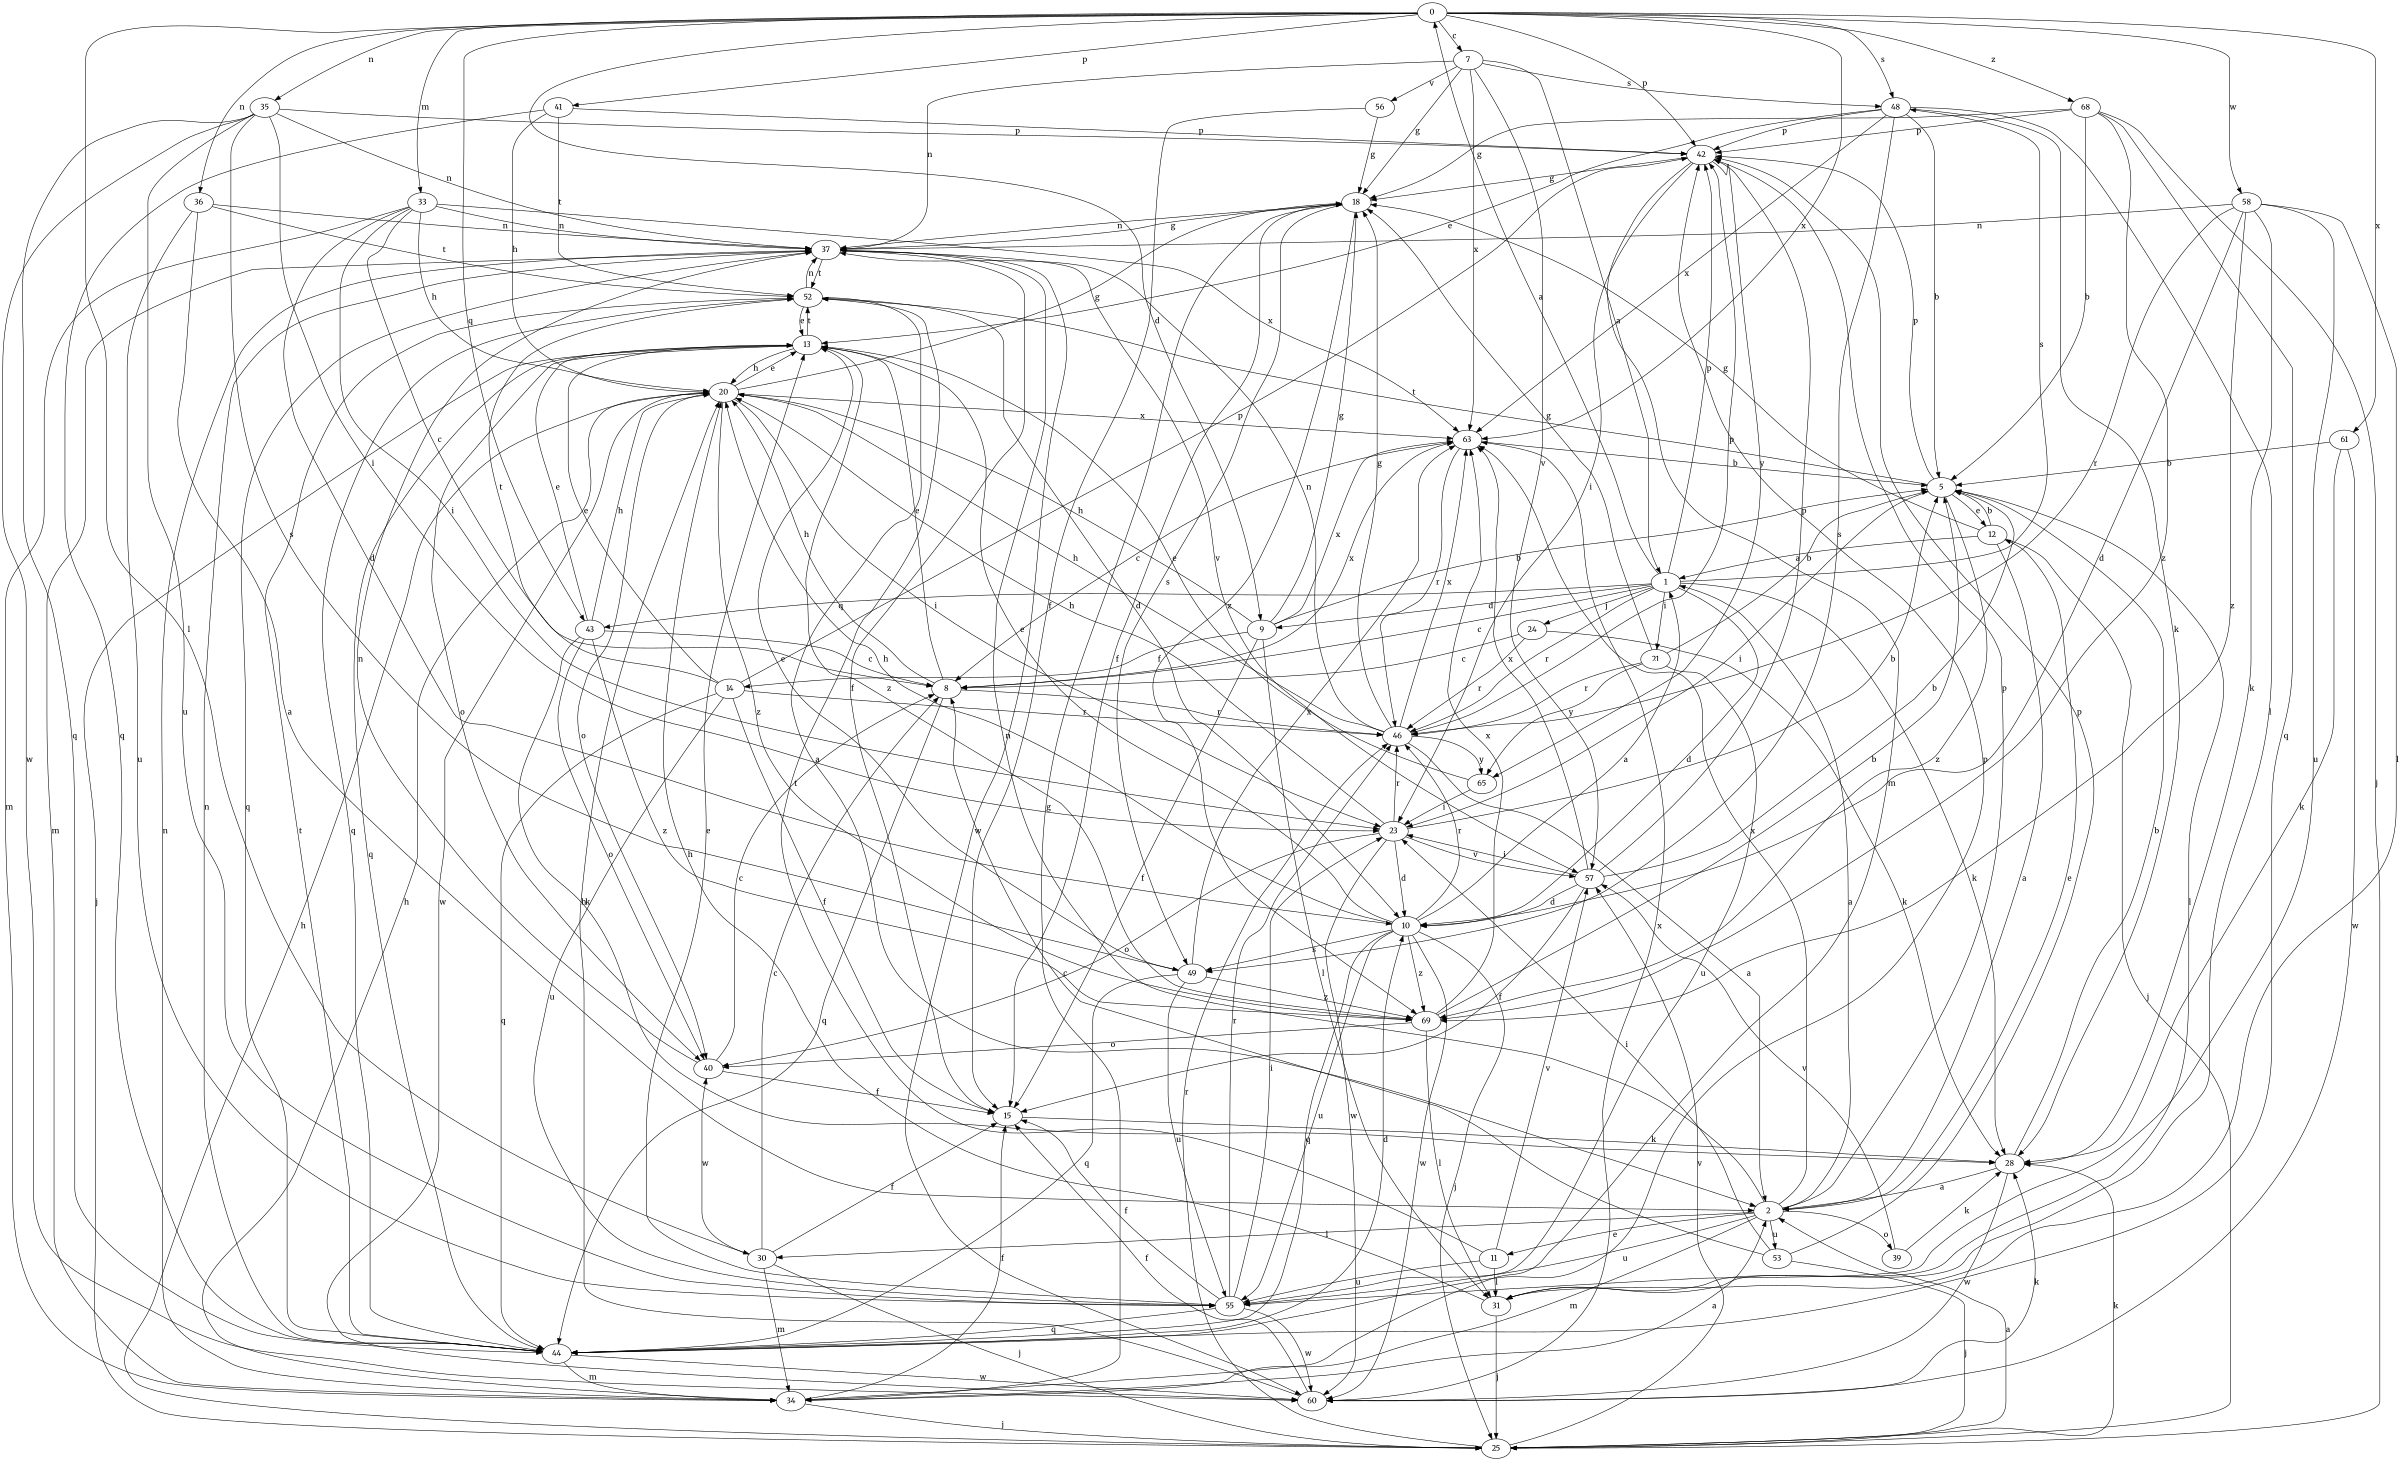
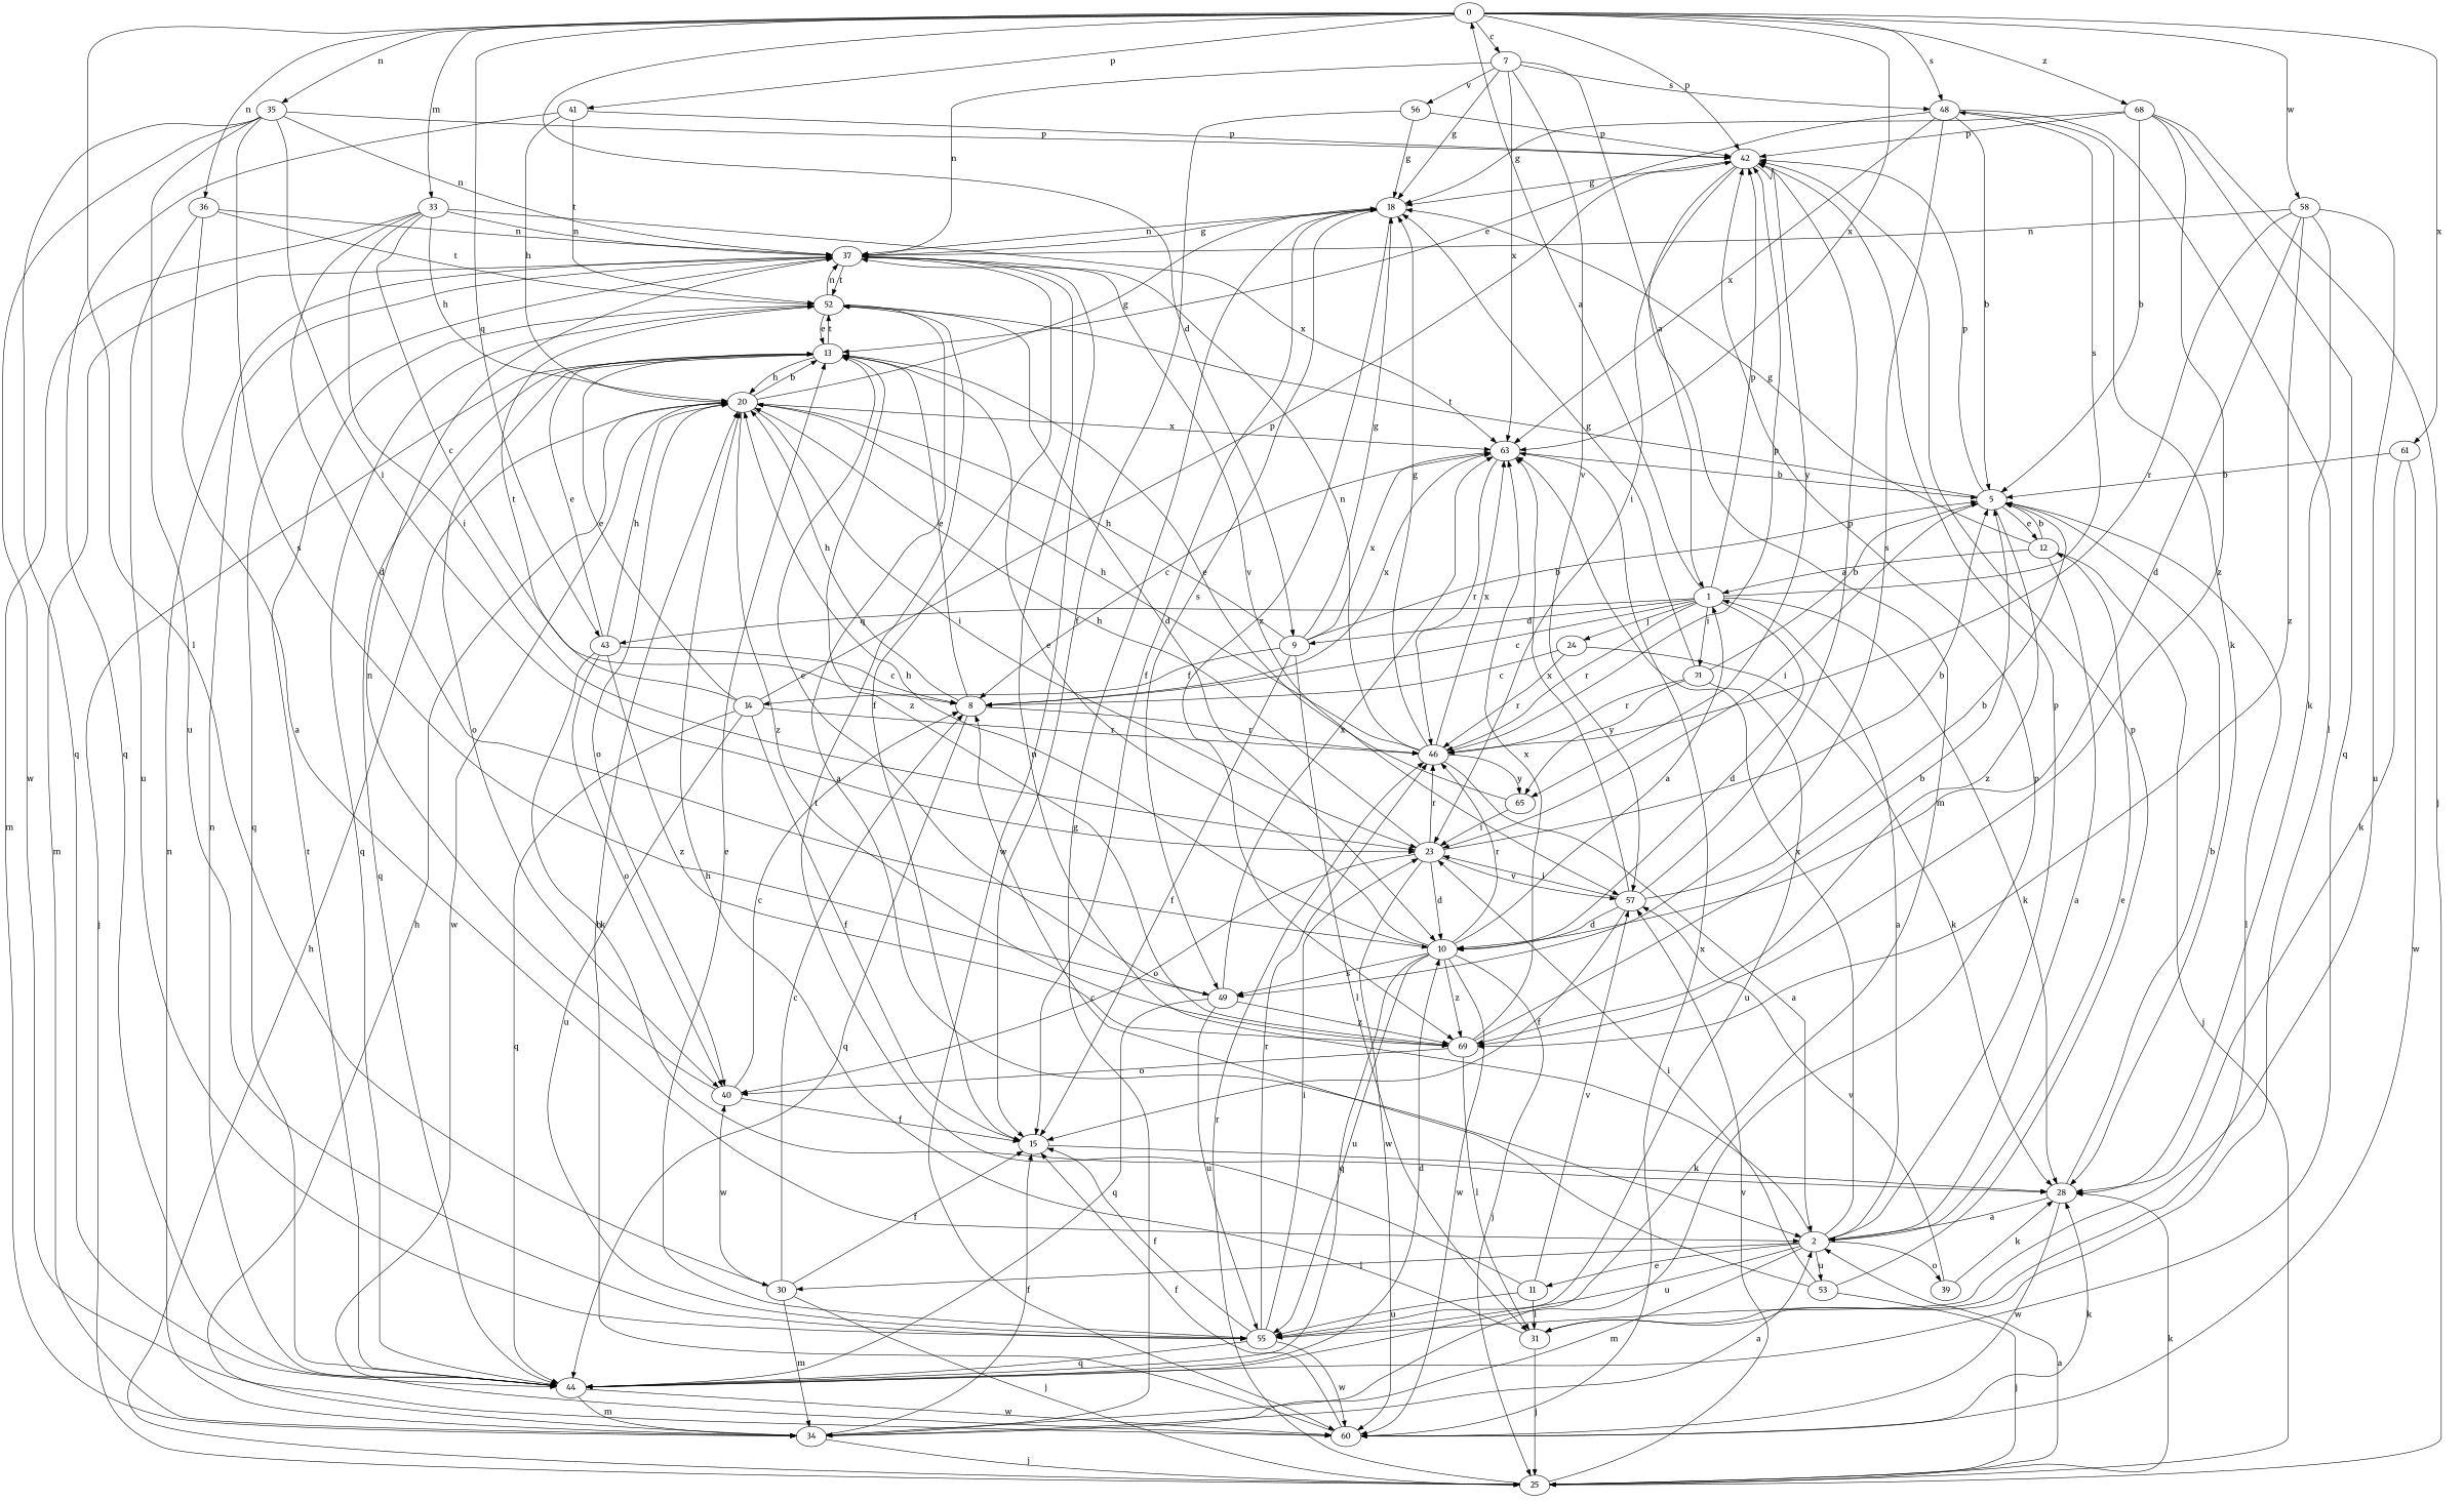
  strict digraph {
    fontname=Merriweather
    node [fontname=Merriweather]
    edge [fontname=Merriweather]
    0
    7
    9
    30
    33
    35
    36
    41
    42
    43
    48
    58
    61
    63
    68
    1
    37
    18
    56
    57
    5
    31
    20
    14
    15
    8
    34
    25
    40
    10
    23
    55
    44
    49
    60
    2
    52
    65
    28
    69
    13
    46
    21
    24
    11
    12
    39
    53
    0 -> 7 [label=c]
    0 -> 9 [label=d]
    0 -> 30 [label=l]
    0 -> 33 [label=m]
    0 -> 35 [label=n]
    0 -> 36 [label=n]
    0 -> 41 [label=p]
    0 -> 42 [label=p]
    0 -> 43 [label=q]
    0 -> 48 [label=s]
    0 -> 58 [label=w]
    0 -> 61 [label=x]
    0 -> 63 [label=x]
    0 -> 68 [label=z]
    7 -> 48 [label=s]
    7 -> 63 [label=x]
    7 -> 1 [label=a]
    7 -> 37 [label=n]
    7 -> 18 [label=g]
    7 -> 56 [label=v]
    7 -> 57 [label=v]
    9 -> 63 [label=x]
    9 -> 18 [label=g]
    9 -> 5 [label=b]
    9 -> 31 [label=l]
    9 -> 20 [label=h]
    9 -> 14 [label=f]
    9 -> 15 [label=f]
    30 -> 15 [label=f]
    30 -> 8 [label=c]
    30 -> 34 [label=m]
    30 -> 25 [label=j]
    30 -> 40 [label=w]
    33 -> 63 [label=x]
    33 -> 37 [label=n]
    33 -> 20 [label=h]
    33 -> 8 [label=c]
    33 -> 34 [label=m]
    33 -> 10 [label=d]
    33 -> 23 [label=i]
    35 -> 42 [label=p]
    35 -> 37 [label=n]
    35 -> 23 [label=i]
    35 -> 55 [label=u]
    35 -> 44 [label=q]
    35 -> 49 [label=s]
    35 -> 60 [label=w]
    36 -> 37 [label=n]
    36 -> 55 [label=u]
    36 -> 2 [label=a]
    36 -> 52 [label=t]
    41 -> 42 [label=p]
    41 -> 20 [label=h]
    41 -> 44 [label=q]
    41 -> 52 [label=t]
    42 -> 18 [label=g]
    42 -> 34 [label=m]
    42 -> 23 [label=i]
    42 -> 65 [label=y]
    43 -> 20 [label=h]
    43 -> 8 [label=c]
    43 -> 40 [label=o]
    43 -> 28 [label=k]
    43 -> 69 [label=z]
    43 -> 13 [label=e]
-   48 -> 42 [label=p]
+   56 -> 42 [label=p]
    48 -> 63 [label=x]
    48 -> 5 [label=b]
    48 -> 31 [label=l]
    48 -> 49 [label=s]
    48 -> 28 [label=k]
    48 -> 13 [label=e]
    58 -> 37 [label=n]
-   58 -> 31 [label=l]
    58 -> 10 [label=d]
    58 -> 55 [label=u]
    58 -> 28 [label=k]
    58 -> 69 [label=z]
    58 -> 46 [label=r]
    61 -> 5 [label=b]
    61 -> 60 [label=w]
    61 -> 28 [label=k]
    63 -> 5 [label=b]
    63 -> 8 [label=c]
    63 -> 46 [label=r]
    68 -> 42 [label=p]
    68 -> 18 [label=g]
    68 -> 5 [label=b]
    68 -> 25 [label=j]
    68 -> 44 [label=q]
    68 -> 69 [label=z]
    1 -> 0 [label=a]
    1 -> 9 [label=d]
    1 -> 42 [label=p]
    1 -> 43 [label=q]
    1 -> 48 [label=s]
    1 -> 8 [label=c]
    1 -> 10 [label=d]
    1 -> 28 [label=k]
    1 -> 46 [label=r]
    1 -> 21 [label=i]
    1 -> 24 [label=j]
    37 -> 18 [label=g]
    37 -> 57 [label=v]
    37 -> 15 [label=f]
    37 -> 34 [label=m]
    37 -> 44 [label=q]
    37 -> 60 [label=w]
    37 -> 52 [label=t]
    18 -> 37 [label=n]
    18 -> 15 [label=f]
    18 -> 49 [label=s]
    18 -> 69 [label=z]
    56 -> 18 [label=g]
    56 -> 15 [label=f]
    57 -> 42 [label=p]
    57 -> 63 [label=x]
    57 -> 5 [label=b]
    57 -> 15 [label=f]
    57 -> 10 [label=d]
    57 -> 23 [label=i]
    5 -> 42 [label=p]
    5 -> 31 [label=l]
    5 -> 23 [label=i]
    5 -> 52 [label=t]
    5 -> 69 [label=z]
    5 -> 12 [label=e]
    31 -> 20 [label=h]
    31 -> 25 [label=j]
    20 -> 63 [label=x]
    20 -> 18 [label=g]
    20 -> 40 [label=o]
    20 -> 23 [label=i]
    20 -> 60 [label=w]
    20 -> 69 [label=z]
-   20 -> 13 [label=e]
+   20 -> 13 [label=b]
    14 -> 42 [label=p]
    14 -> 15 [label=f]
    14 -> 55 [label=u]
    14 -> 44 [label=q]
    14 -> 52 [label=t]
    14 -> 13 [label=e]
    14 -> 46 [label=r]
    15 -> 28 [label=k]
    8 -> 63 [label=x]
    8 -> 20 [label=h]
    8 -> 44 [label=q]
    8 -> 13 [label=e]
    8 -> 46 [label=r]
    34 -> 37 [label=n]
    34 -> 18 [label=g]
    34 -> 20 [label=h]
    34 -> 15 [label=f]
    34 -> 25 [label=j]
    34 -> 2 [label=a]
    25 -> 57 [label=v]
    25 -> 20 [label=h]
    25 -> 2 [label=a]
    25 -> 28 [label=k]
    25 -> 46 [label=r]
    40 -> 37 [label=n]
    40 -> 15 [label=f]
    40 -> 8 [label=c]
    10 -> 1 [label=a]
    10 -> 20 [label=h]
    10 -> 25 [label=j]
    10 -> 55 [label=u]
    10 -> 44 [label=q]
    10 -> 49 [label=s]
    10 -> 60 [label=w]
    10 -> 69 [label=z]
    10 -> 13 [label=e]
    10 -> 46 [label=r]
    23 -> 57 [label=v]
    23 -> 5 [label=b]
    23 -> 20 [label=h]
    23 -> 40 [label=o]
    23 -> 10 [label=d]
    23 -> 60 [label=w]
    23 -> 46 [label=r]
    55 -> 15 [label=f]
    55 -> 23 [label=i]
    55 -> 44 [label=q]
    55 -> 60 [label=w]
    55 -> 13 [label=e]
    55 -> 46 [label=r]
    44 -> 42 [label=p]
    44 -> 37 [label=n]
    44 -> 34 [label=m]
    44 -> 10 [label=d]
    44 -> 60 [label=w]
    44 -> 52 [label=t]
    49 -> 63 [label=x]
    49 -> 55 [label=u]
    49 -> 44 [label=q]
    49 -> 69 [label=z]
    49 -> 13 [label=e]
    60 -> 63 [label=x]
    60 -> 20 [label=h]
    60 -> 15 [label=f]
    60 -> 28 [label=k]
    2 -> 30 [label=l]
    2 -> 42 [label=p]
    2 -> 63 [label=x]
    2 -> 1 [label=a]
    2 -> 37 [label=n]
    2 -> 34 [label=m]
    2 -> 55 [label=u]
    2 -> 11 [label=e]
    2 -> 12 [label=e]
    2 -> 39 [label=o]
    2 -> 53 [label=u]
    52 -> 37 [label=n]
    52 -> 10 [label=d]
    52 -> 44 [label=q]
    52 -> 2 [label=a]
    52 -> 13 [label=e]
    65 -> 23 [label=i]
    65 -> 13 [label=e]
    28 -> 5 [label=b]
    28 -> 60 [label=w]
    28 -> 2 [label=a]
    69 -> 63 [label=x]
    69 -> 5 [label=b]
    69 -> 31 [label=l]
    69 -> 40 [label=o]
    13 -> 20 [label=h]
    13 -> 25 [label=j]
    13 -> 40 [label=o]
    13 -> 44 [label=q]
    13 -> 52 [label=t]
    13 -> 69 [label=z]
    46 -> 42 [label=p]
    46 -> 63 [label=x]
    46 -> 37 [label=n]
    46 -> 18 [label=g]
    46 -> 20 [label=h]
    46 -> 2 [label=a]
    46 -> 65 [label=y]
    21 -> 18 [label=g]
    21 -> 5 [label=b]
    21 -> 55 [label=u]
    21 -> 65 [label=y]
    21 -> 46 [label=r]
    24 -> 8 [label=c]
    24 -> 28 [label=k]
    24 -> 46 [label=r]
    11 -> 57 [label=v]
    11 -> 31 [label=l]
    11 -> 55 [label=u]
    11 -> 52 [label=t]
    12 -> 1 [label=a]
    12 -> 18 [label=g]
    12 -> 5 [label=b]
    12 -> 25 [label=j]
    12 -> 2 [label=a]
    39 -> 57 [label=v]
    39 -> 28 [label=k]
    53 -> 42 [label=p]
    53 -> 8 [label=c]
    53 -> 25 [label=j]
    53 -> 23 [label=i]
  }
